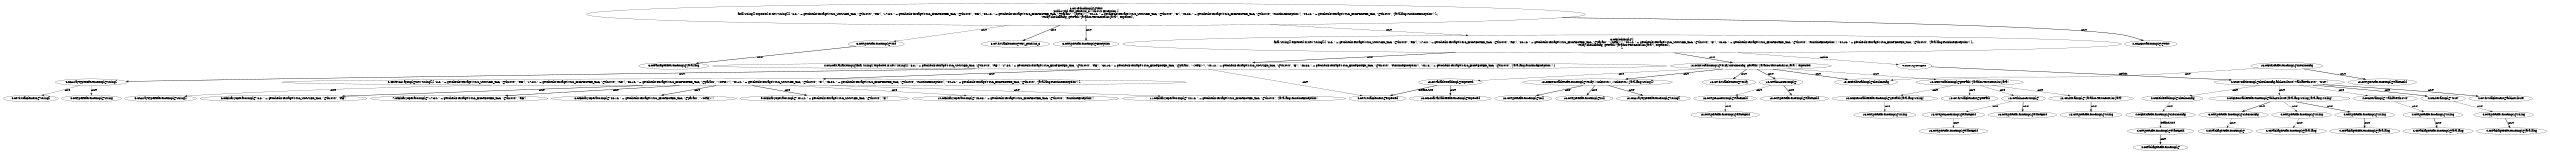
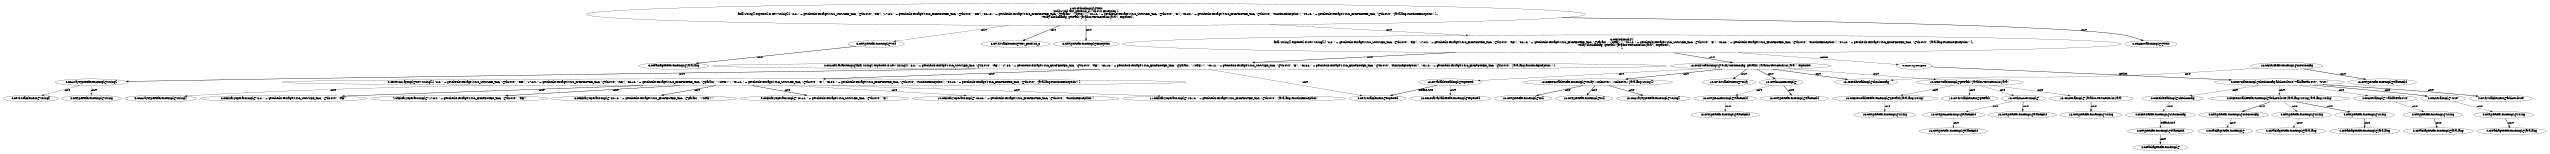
  digraph {
    node [shape=ellipse]
    edge [style=bold]
    n1 [label="3:CtTypeReferenceImpl@void"]
    n2 [label="3:CtPackageReferenceImpl@java.lang"]
    n3 [label="3:CtVirtualElement@test_generics_3"]
    n4 [label="3:CtTypeReferenceImpl@Exception"]
    n5 [label="4:CtVirtualElement@String[]"]
    n6 [label="4:CtArrayTypeReferenceImpl@String[]"]
    n7 [label="4:CtTypeReferenceImpl@String"]
    n8 [label="5:CtNewArrayImpl@new String[]\{ \"8:8: \" + getCheckMessage(MSG_UNUSED_TAG, \"@throws\", \"RE\"), \"17:34: \" + getCheckMessage(MSG_EXCPECTED_TAG, \"@throws\", \"RE\"), \"33:13: \" + getCheckMessage(MSG_EXCPECTED_TAG, \"@param\", \"<NPE>\"), \"40:12: \" + getCheckMessage(MSG_UNUSED_TAG, \"@throws\", \"E\"), \"43:38: \" + getCheckMessage(MSG_EXCPECTED_TAG, \"@throws\", \"RuntimeException\"), \"44:13: \" + getCheckMessage(MSG_EXCPECTED_TAG, \"@throws\", \"java.lang.RuntimeException\") \}"]
    n9 [label="5:CtArrayTypeReferenceImpl@String[]"]
    n10 [label="6:CtBinaryOperatorImpl@\"8:8: \" + getCheckMessage(MSG_UNUSED_TAG, \"@throws\", \"RE\")"]
    n11 [label="7:CtBinaryOperatorImpl@\"17:34: \" + getCheckMessage(MSG_EXCPECTED_TAG, \"@throws\", \"RE\")"]
    n12 [label="8:CtBinaryOperatorImpl@\"33:13: \" + getCheckMessage(MSG_EXCPECTED_TAG, \"@param\", \"<NPE>\")"]
    n13 [label="9:CtBinaryOperatorImpl@\"40:12: \" + getCheckMessage(MSG_UNUSED_TAG, \"@throws\", \"E\")"]
    n14 [label="10:CtBinaryOperatorImpl@\"43:38: \" + getCheckMessage(MSG_EXCPECTED_TAG, \"@throws\", \"RuntimeException\")"]
    n15 [label="11:CtBinaryOperatorImpl@\"44:13: \" + getCheckMessage(MSG_EXCPECTED_TAG, \"@throws\", \"java.lang.RuntimeException\")"]
    n16 [label="4:CtVirtualElement@expected"]
    n17 [label="13:CtVariableReadImpl@expected"]
    n18 [label="13:CtLocalVariableReferenceImpl@expected"]
    n19 [label="4:CtLocalVariableImpl@final String[] expected = new String[]\{ \"8:8: \" + getCheckMessage(MSG_UNUSED_TAG, \"@throws\", \"RE\"), \"17:34: \" + getCheckMessage(MSG_EXCPECTED_TAG, \"@throws\", \"RE\"), \"33:13: \" + getCheckMessage(MSG_EXCPECTED_TAG, \"@param\", \"<NPE>\"), \"40:12: \" + getCheckMessage(MSG_UNUSED_TAG, \"@throws\", \"E\"), \"43:38: \" + getCheckMessage(MSG_EXCPECTED_TAG, \"@throws\", \"RuntimeException\"), \"44:13: \" + getCheckMessage(MSG_EXCPECTED_TAG, \"@throws\", \"java.lang.RuntimeException\") \}"]
    n20 [label="13:CtExecutableReferenceImpl@verify(<unknown>,<unknown>,java.lang.String[])"]
    n21 [label="13:CtTypeReferenceImpl@null"]
    n22 [label="13:CtTypeReferenceImpl@null"]
    n23 [label="13:CtArrayTypeReferenceImpl@String[]"]
    n24 [label="13:CtVirtualElement@verify"]
    n25 [label="13:CtTypeAccessImpl@PlaceHold"]
    n26 [label="13:CtTypeReferenceImpl@PlaceHold"]
    n27 [label="13:CtThisAccessImpl@"]
    n28 [label="13:CtTypeReferenceImpl@PlaceHold"]
    n29 [label="13:CtFieldReferenceImpl@checkConfig"]
    n30 [label="13:CtTypeReferenceImpl@PlaceHold"]
    n31 [label="13:CtFieldReadImpl@checkConfig"]
    n32 [label="13:CtExecutableReferenceImpl@getPath(java.lang.String)"]
    n33 [label="13:CtTypeReferenceImpl@String"]
    n34 [label="13:CtVirtualElement@getPath"]
    n35 [label="13:CtTypeAccessImpl@PlaceHold"]
    n36 [label="13:CtTypeReferenceImpl@PlaceHold"]
    n37 [label="13:CtThisAccessImpl@"]
    n38 [label="13:CtTypeReferenceImpl@PlaceHold"]
    n39 [label="13:CtLiteralImpl@\"javadoc/TestGenerics.java\""]
    n40 [label="13:CtTypeReferenceImpl@String"]
    n41 [label="13:CtInvocationImpl@getPath(\"javadoc/TestGenerics.java\")"]
    n42 [label="13:CtInvocationImpl@verify(checkConfig, getPath(\"javadoc/TestGenerics.java\"), expected)"]
    n43 [label="3:CtBlockImpl@\{\n    final String[] expected = new String[]\{ \"8:8: \" + getCheckMessage(MSG_UNUSED_TAG, \"@throws\", \"RE\"), \"17:34: \" + getCheckMessage(MSG_EXCPECTED_TAG, \"@throws\", \"RE\"), \"33:13: \" + getCheckMessage(MSG_EXCPECTED_TAG, \"@param\", \"<NPE>\"), \"40:12: \" + getCheckMessage(MSG_UNUSED_TAG, \"@throws\", \"E\"), \"43:38: \" + getCheckMessage(MSG_EXCPECTED_TAG, \"@throws\", \"RuntimeException\"), \"44:13: \" + getCheckMessage(MSG_EXCPECTED_TAG, \"@throws\", \"java.lang.RuntimeException\") \};\n    verify(checkConfig, getPath(\"javadoc/TestGenerics.java\"), expected);\n\}"]
    n44 [label="9:Insert@INSERT"]
    n45 [label="4:CtInvocationImpl@checkConfig.addAttribute(\"validateThrows\", \"true\")"]
    n46 [label="3:CtMethodImpl@@Test\npublic void test_generics_3() throws Exception \{\n    final String[] expected = new String[]\{ \"8:8: \" + getCheckMessage(MSG_UNUSED_TAG, \"@throws\", \"RE\"), \"17:34: \" + getCheckMessage(MSG_EXCPECTED_TAG, \"@throws\", \"RE\"), \"33:13: \" + getCheckMessage(MSG_EXCPECTED_TAG, \"@param\", \"<NPE>\"), \"40:12: \" + getCheckMessage(MSG_UNUSED_TAG, \"@throws\", \"E\"), \"43:38: \" + getCheckMessage(MSG_EXCPECTED_TAG, \"@throws\", \"RuntimeException\"), \"44:13: \" + getCheckMessage(MSG_EXCPECTED_TAG, \"@throws\", \"java.lang.RuntimeException\") \};\n    verify(checkConfig, getPath(\"javadoc/TestGenerics.java\"), expected);\n\}"]
    n47 [label="2:CtAnnotationImpl@@Test"]
    n48 [label="4:CtFieldReadImpl@checkConfig"]
    n49 [label="4:CtExecutableReferenceImpl@addAttribute(java.lang.String,java.lang.String)"]
    n50 [label="4:CtLiteralImpl@\"validateThrows\""]
    n51 [label="4:CtLiteralImpl@\"true\""]
    n52 [label="4:CtVirtualElement@addAttribute"]
    n53 [label="4:CtPackageReferenceImpl@"]
    n54 [label="4:CtTypeReferenceImpl@PlaceHold"]
    n55 [label="4:CtFieldReferenceImpl@checkConfig"]
    n56 [label="4:CtPackageReferenceImpl@"]
-   n57 [label="3:CtTypeReferenceImpl@checkConfig"]
+   n57 [label="4:CtTypeReferenceImpl@checkConfig"]
    n58 [label="4:CtPackageReferenceImpl@java.lang"]
    n59 [label="4:CtTypeReferenceImpl@String"]
    n60 [label="4:CtPackageReferenceImpl@java.lang"]
    n61 [label="4:CtTypeReferenceImpl@String"]
    n62 [label="4:CtPackageReferenceImpl@java.lang"]
    n63 [label="4:CtTypeReferenceImpl@String"]
    n64 [label="4:CtPackageReferenceImpl@java.lang"]
    n65 [label="4:CtTypeReferenceImpl@String"]
    n1 -> n2 [label=AST]
    n6 -> n5 [label=AST style=solid]
    n6 -> n7 [label=AST style=solid]
    n8 -> n9 [label=AST style=solid]
    n8 -> n10 [label=AST]
    n8 -> n11 [label=AST]
    n8 -> n12 [label=AST]
    n8 -> n13 [label=AST]
    n8 -> n14 [label=AST style=solid]
    n8 -> n15 [label=AST style=solid]
    n17 -> n16 [label="Define-Use"]
-   n17 -> n18 [label=AST]
+   n17 -> n18 [label=AST style=solid]
    n19 -> n6 [label=AST]
    n19 -> n8 [label=AST]
    n19 -> n16 [label=AST style=solid]
    n20 -> n21 [label=AST]
    n20 -> n22 [label=AST]
    n20 -> n23 [label=AST]
    n25 -> n26 [label=AST style=solid]
    n27 -> n25 [label=AST style=solid]
    n27 -> n28 [label=AST]
    n29 -> n30 [label=AST]
    n29 -> n31 [label=AST style=solid]
    n32 -> n33 [label=AST style=solid]
    n35 -> n36 [label=AST style=solid]
    n37 -> n35 [label=AST style=solid]
    n37 -> n38 [label=AST]
    n39 -> n40 [label=AST]
    n41 -> n32 [label=AST style=solid]
    n41 -> n34 [label=AST style=solid]
    n41 -> n37 [label=AST style=solid]
    n41 -> n39 [label=AST style=solid]
    n42 -> n17 [label=AST style=solid]
    n42 -> n20 [label=AST]
    n42 -> n24 [label=AST]
    n42 -> n27 [label=AST]
    n42 -> n31 [label=AST]
    n42 -> n41 [label=AST style=solid]
    n43 -> n19 [label=AST]
    n43 -> n42 [label=AST]
    n43 -> n44 [label=Action style=solid]
    n44 -> n45 [label=Action]
    n45 -> n48 [label=AST style=solid]
    n45 -> n49 [label=AST style=solid]
    n45 -> n50 [label=AST style=solid]
    n45 -> n51 [label=AST]
    n45 -> n52 [label=AST]
    n46 -> n1 [label=AST style=solid]
    n46 -> n3 [label=AST]
    n46 -> n4 [label=AST]
    n46 -> n43 [label=AST style=solid]
    n46 -> n47 [label=AST]
    n48 -> n55 [label=AST style=solid]
    n49 -> n57 [label=AST]
    n49 -> n59 [label=AST style=solid]
    n49 -> n61 [label=AST]
    n50 -> n63 [label=AST style=solid]
    n51 -> n65 [label=AST style=solid]
    n54 -> n53 [label=AST]
    n55 -> n54 [label="Define-Use" style=solid]
    n57 -> n56 [label=AST style=solid]
    n59 -> n58 [label=AST style=solid]
    n61 -> n60 [label=AST]
    n63 -> n62 [label=AST]
    n65 -> n64 [label=AST]
  }
